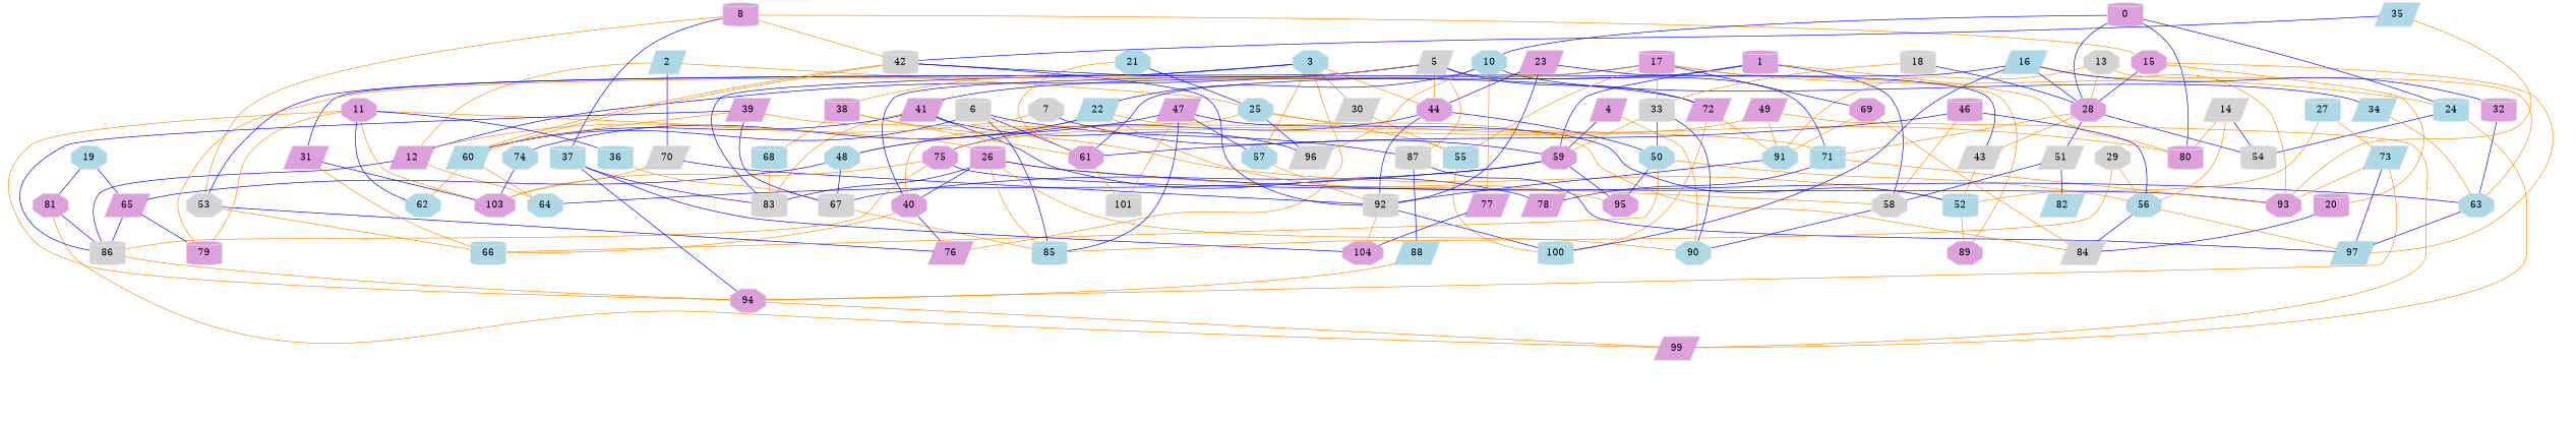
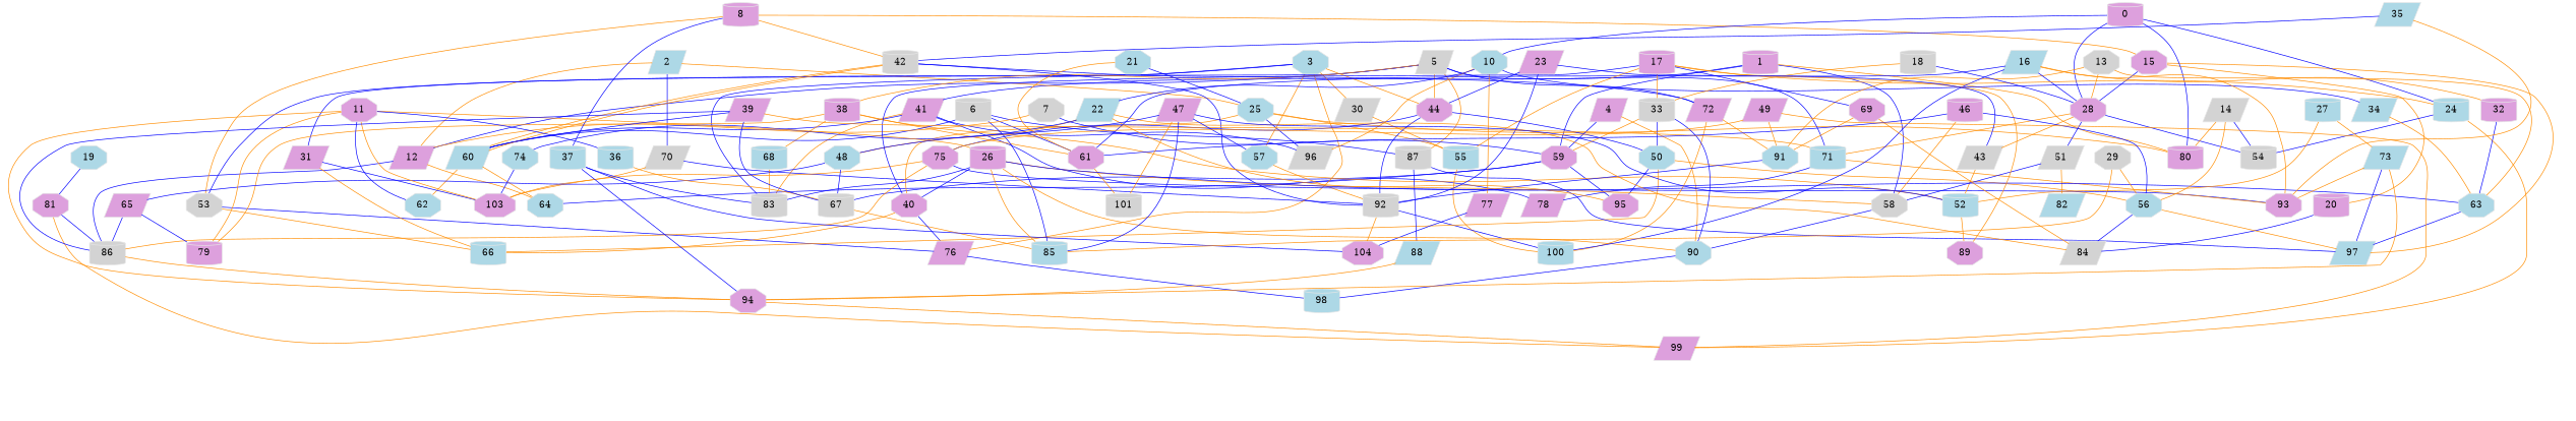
  graph {
    node [color=gray90 fillcolor=plum shape=octagon style=filled]
    edge [color=blue]
    1 [shape=cylinder]
    41 [shape=parallelogram]
    58 [fillcolor=lightgrey]
    59
    80 [shape=cylinder]
    83 [fillcolor=lightgrey shape=cylinder]
    60 [fillcolor=lightblue shape=parallelogram]
    96 [fillcolor=lightgrey shape=parallelogram]
    78 [shape=parallelogram]
    90 [fillcolor=lightblue]
    64 [fillcolor=lightblue]
    95
    67 [fillcolor=lightgrey shape=cylinder]
    2 [fillcolor=lightblue shape=parallelogram]
    12 [shape=parallelogram]
    25 [fillcolor=lightblue]
    70 [fillcolor=lightgrey shape=parallelogram]
    86 [fillcolor=lightgrey shape=cylinder]
    40
    55 [fillcolor=lightblue shape=cylinder]
    103
    92 [fillcolor=lightgrey shape=cylinder]
    3 [fillcolor=lightblue]
    30 [fillcolor=lightgrey shape=parallelogram]
    44
    53 [fillcolor=lightgrey]
    57 [fillcolor=lightblue]
    76 [shape=parallelogram]
    50 [fillcolor=lightblue]
    75
    66 [fillcolor=lightblue shape=cylinder]
+   98 [fillcolor=lightblue shape=cylinder]
    4 [shape=parallelogram]
    5 [fillcolor=lightgrey shape=parallelogram]
    31 [shape=parallelogram]
    38 [shape=cylinder]
    71 [fillcolor=lightblue shape=cylinder]
    72 [shape=parallelogram]
    87 [fillcolor=lightgrey shape=cylinder]
    61
    52 [fillcolor=lightblue shape=cylinder]
    68 [fillcolor=lightblue shape=cylinder]
    93
    91 [fillcolor=lightblue]
    100 [fillcolor=lightblue shape=cylinder]
    97 [fillcolor=lightblue shape=parallelogram]
    88 [fillcolor=lightblue shape=parallelogram]
    6 [fillcolor=lightgrey shape=cylinder]
    85 [fillcolor=lightblue shape=cylinder]
    62 [fillcolor=lightblue]
    101 [fillcolor=lightgrey shape=cylinder]
    7 [fillcolor=lightgrey]
    8 [shape=cylinder]
    15
    37 [fillcolor=lightblue shape=cylinder]
    42 [fillcolor=lightgrey shape=cylinder]
    28
    20 [shape=cylinder]
    94
    n60 [label=104]
    n61 [label=0 shape=cylinder]
    10 [fillcolor=lightblue]
    24 [fillcolor=lightblue shape=cylinder]
    22 [fillcolor=lightblue shape=parallelogram]
    34 [fillcolor=lightblue shape=parallelogram]
    77 [shape=parallelogram]
    54 [fillcolor=lightgrey shape=cylinder]
    99 [shape=parallelogram]
    43 [fillcolor=lightgrey shape=parallelogram]
    51 [fillcolor=lightgrey shape=parallelogram]
    84 [fillcolor=lightgrey shape=parallelogram]
    48 [fillcolor=lightblue]
    74 [fillcolor=lightblue]
    63 [fillcolor=lightblue]
    26 [shape=cylinder]
    11
    36 [fillcolor=lightblue shape=cylinder]
    79 [shape=cylinder]
    13 [fillcolor=lightgrey]
    14 [fillcolor=lightgrey shape=parallelogram]
    56 [fillcolor=lightblue]
    16 [fillcolor=lightblue shape=parallelogram]
    32 [shape=cylinder]
    17 [shape=cylinder]
    33 [fillcolor=lightgrey shape=cylinder]
    69
    89
    18 [fillcolor=lightgrey shape=cylinder]
    19 [fillcolor=lightblue]
    65 [shape=parallelogram]
    81
    21 [fillcolor=lightblue]
    23 [shape=parallelogram]
    27 [fillcolor=lightblue shape=cylinder]
    73 [fillcolor=lightblue shape=parallelogram]
    82 [fillcolor=lightblue shape=parallelogram]
    29 [fillcolor=lightgrey]
    35 [fillcolor=lightblue shape=parallelogram]
    39 [shape=parallelogram]
    46 [shape=cylinder]
    47 [shape=parallelogram]
    49 [shape=parallelogram]
    1 -- 41
    1 -- 58
    1 -- 59
    1 -- 80 [color=darkorange]
    41 -- 83 [color=darkorange]
    41 -- 60
    41 -- 96
    41 -- 78
    58 -- 90
    59 -- 64
    59 -- 95
    59 -- 67
    60 -- 64 [color=darkorange]
    60 -- 62 [color=darkorange]
+   90 -- 98
    67 -- 85 [color=darkorange]
    2 -- 12 [color=darkorange]
    2 -- 25 [color=darkorange]
    2 -- 70
    12 -- 64 [color=darkorange]
    12 -- 86
    25 -- 80 [color=darkorange]
    25 -- 96
    25 -- 40 [color=darkorange]
    25 -- 55 [color=darkorange]
    70 -- 103 [color=darkorange]
    70 -- 92
    86 -- 94 [color=darkorange]
    40 -- 76
    40 -- 66 [color=darkorange]
    55 -- 100 [color=darkorange]
    92 -- 100
    92 -- n60 [color=darkorange]
    3 -- 83
    3 -- 30 [color=darkorange]
    3 -- 44 [color=darkorange]
    3 -- 53
    3 -- 57 [color=darkorange]
    3 -- 76 [color=darkorange]
    30 -- 55 [color=darkorange]
    44 -- 92
    44 -- 50
    44 -- 75
    53 -- 76
    53 -- 66 [color=darkorange]
    57 -- 92 [color=darkorange]
+   76 -- 98
    50 -- 95
    50 -- 66 [color=darkorange]
    50 -- 56 [color=darkorange]
    75 -- 86 [color=darkorange]
    75 -- 103 [color=darkorange]
    75 -- 93
    4 -- 59
    4 -- 90 [color=darkorange]
    5 -- 12
    5 -- 44 [color=darkorange]
    5 -- 31
    5 -- 38 [color=darkorange]
    5 -- 71
    5 -- 72
    5 -- 87 [color=darkorange]
    31 -- 103
    31 -- 66 [color=darkorange]
    38 -- 61 [color=darkorange]
    38 -- 52 [color=darkorange]
    38 -- 68 [color=darkorange]
    71 -- 78
    71 -- 93 [color=darkorange]
    72 -- 91 [color=darkorange]
    72 -- 100 [color=darkorange]
    87 -- 97
    87 -- 88
    61 -- 101 [color=darkorange]
    52 -- 89 [color=darkorange]
    68 -- 83 [color=darkorange]
    91 -- 92
    88 -- 94 [color=darkorange]
    6 -- 60
    6 -- 87
    6 -- 61
    6 -- 85
    7 -- 59
    7 -- 12 [color=darkorange]
    8 -- 53 [color=darkorange]
    8 -- 15 [color=darkorange]
    8 -- 37
    8 -- 42 [color=darkorange]
    15 -- 97 [color=darkorange]
    15 -- 28
    15 -- 20 [color=darkorange]
    37 -- 83
    37 -- 94
    37 -- n60
    42 -- 60 [color=darkorange]
    42 -- 60 [color=darkorange]
    42 -- 92
    42 -- 72
    28 -- 71 [color=darkorange]
    28 -- 54
    28 -- 43 [color=darkorange]
    28 -- 51
    20 -- 84
    94 -- 99 [color=darkorange]
    n61 -- 80
    n61 -- 28
    n61 -- 10
    n61 -- 24
    10 -- 96 [color=darkorange]
    10 -- 22
    10 -- 34
    10 -- 77 [color=darkorange]
    24 -- 54
    24 -- 99 [color=darkorange]
    22 -- 95 [color=darkorange]
    22 -- 84 [color=darkorange]
    22 -- 48 [color=darkorange]
    22 -- 74
    34 -- 63 [color=darkorange]
    77 -- n60
    43 -- 52 [color=darkorange]
    51 -- 58
-   51 -- 82
+   51 -- 82 [color=darkorange]
    48 -- 67
    48 -- 65
    74 -- 103
    63 -- 97
    26 -- 58 [color=darkorange]
    26 -- 83
    26 -- 90 [color=darkorange]
    26 -- 40
    26 -- 85 [color=darkorange]
    26 -- 63
    11 -- 103 [color=darkorange]
    11 -- 62
    11 -- 94 [color=darkorange]
    11 -- 26 [color=darkorange]
    11 -- 36
    11 -- 79 [color=darkorange]
    36 -- 67 [color=darkorange]
    13 -- 91 [color=darkorange]
    13 -- 28 [color=darkorange]
    13 -- 63 [color=darkorange]
    14 -- 80 [color=darkorange]
    14 -- 54
    14 -- 56 [color=darkorange]
    56 -- 97 [color=darkorange]
    56 -- 84
    16 -- 61
    16 -- 93 [color=darkorange]
    16 -- 100
    16 -- 28
-   16 -- 32
+   16 -- 32 [color=darkorange]
    32 -- 63
    17 -- 40
    17 -- 55 [color=darkorange]
    17 -- 24 [color=darkorange]
-   17 -- 79 [color=darkorange]
+   38 -- 79 [color=darkorange]
    17 -- 33 [color=darkorange]
    17 -- 69
    17 -- 89 [color=darkorange]
    33 -- 59 [color=darkorange]
    33 -- 90
    33 -- 50
    69 -- 91 [color=darkorange]
    69 -- 84 [color=darkorange]
    18 -- 28
    18 -- 33 [color=darkorange]
-   19 -- 65
    19 -- 81
    65 -- 86
    65 -- 79
    81 -- 86
    81 -- 99 [color=darkorange]
    21 -- 25
    21 -- 61 [color=darkorange]
    23 -- 92
    23 -- 44
    23 -- 43
    27 -- 52 [color=darkorange]
    27 -- 73 [color=darkorange]
    73 -- 93 [color=darkorange]
    73 -- 97
    73 -- 94 [color=darkorange]
    29 -- 85 [color=darkorange]
    29 -- 56 [color=darkorange]
    35 -- 93 [color=darkorange]
    35 -- 42
-   39 -- 60 [color=darkorange]
+   39 -- 60
    39 -- 67
    39 -- 86
    39 -- 71 [color=darkorange]
    46 -- 58 [color=darkorange]
    46 -- 61
    46 -- 56
    47 -- 57
    47 -- 52
    47 -- 85
    47 -- 101 [color=darkorange]
    47 -- 48
    49 -- 75 [color=darkorange]
    49 -- 91 [color=darkorange]
    49 -- 99 [color=darkorange]
  }
